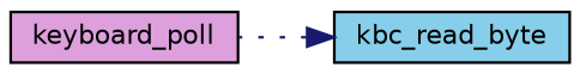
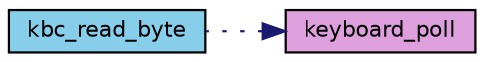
  digraph {
    rankdir=RL
    node [color=black fontname=Helvetica fontsize=10 shape=record style=filled]
    n1 [fillcolor=skyblue fontcolor=black height=0.2 label=kbc_read_byte width=0.4]
    n2 [fillcolor=plum height=0.2 label=keyboard_poll width=0.4]
-   n1 -> n2 [color=midnightblue dir=back fontname=Helvetica fontsize=10 labelfontname=Helvetica labelfontsize=10 style=dotted]
+   n2 -> n1 [color=midnightblue dir=back fontname=Helvetica fontsize=10 labelfontname=Helvetica labelfontsize=10 style=dotted]
  }
